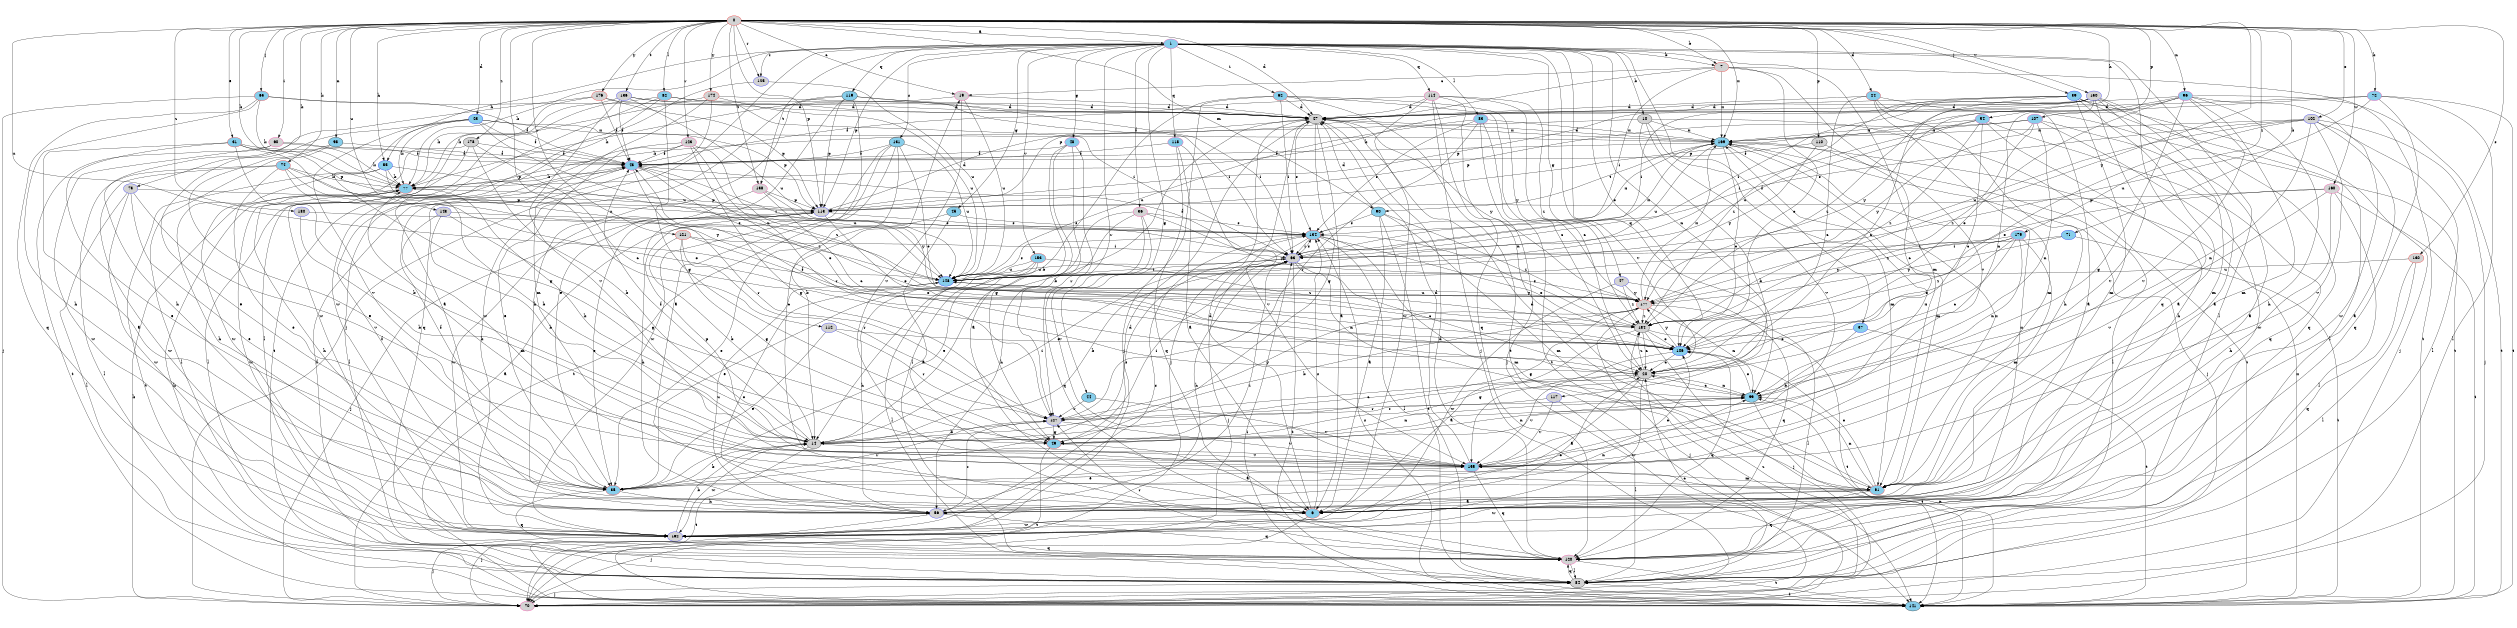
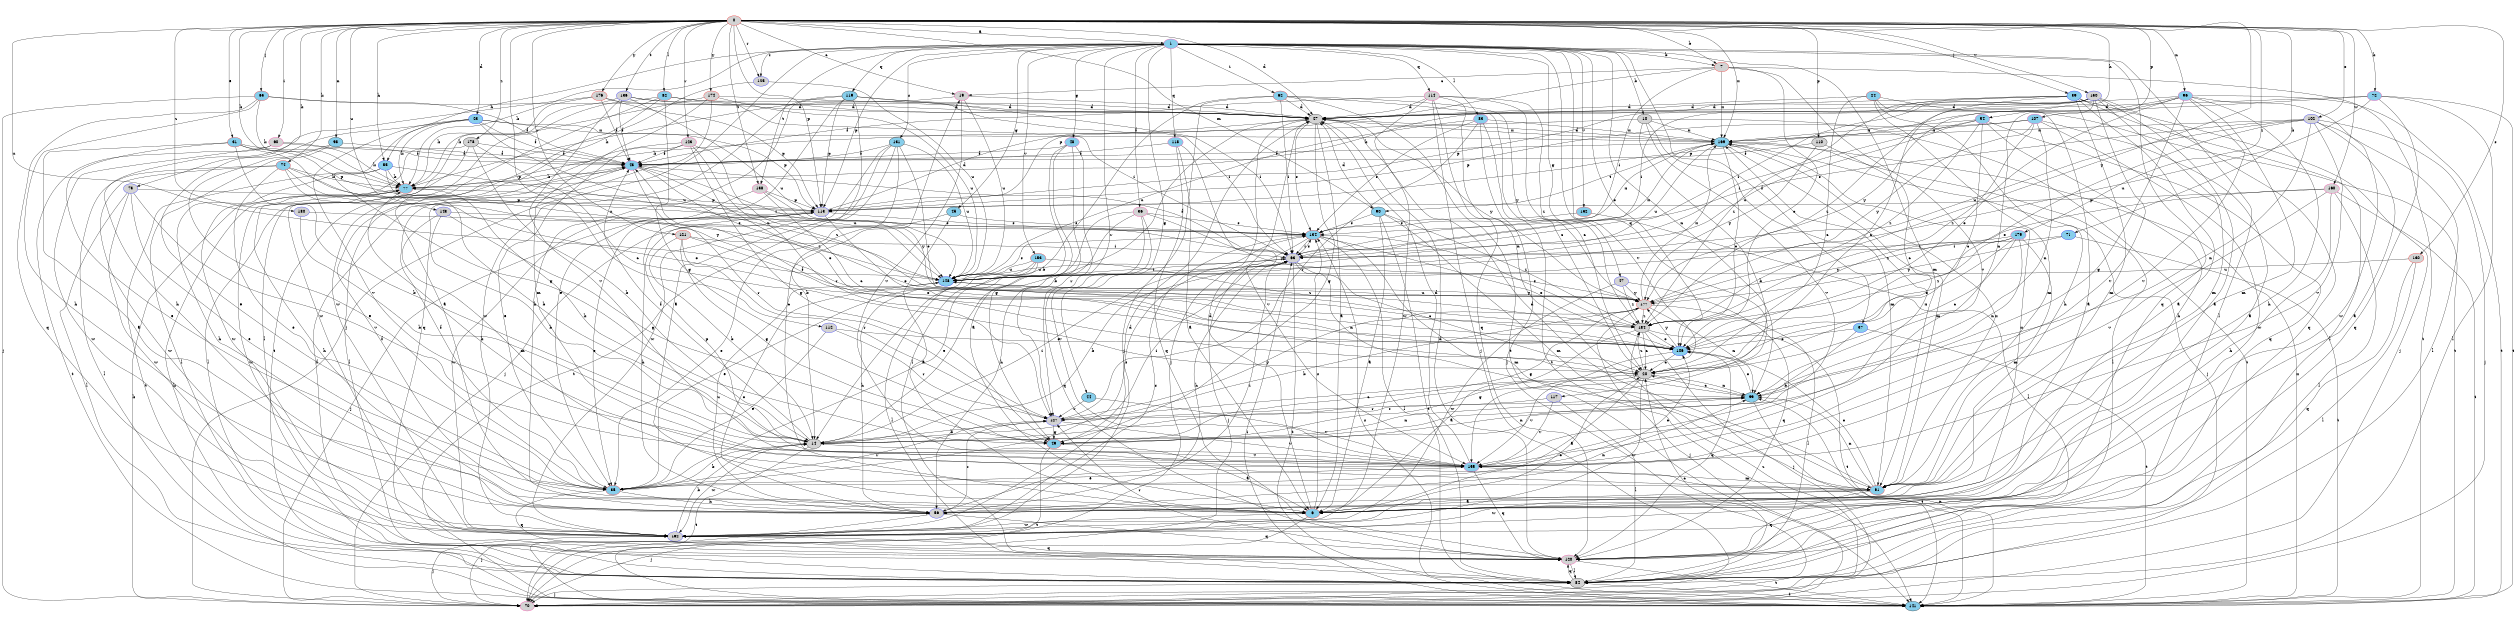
  strict digraph {
    node [color=blue fillcolor=skyblue style=filled]
    0 [color=red fillcolor=lightgrey]
    1 [color=deeppink]
    7 [color=red fillcolor=lightgrey]
    19 [color=deeppink fillcolor=lightgrey]
    23
    24 [color=red]
    27 [color=black fillcolor=lightgrey]
    31 [color=red]
    54 [color=deeppink]
    55
    60 [color=deeppink fillcolor=lightgrey]
    65 [color=red]
    n13 [label=39]
    71
    72 [color=deeppink]
    73 [fillcolor=lightgrey]
    74 [color=red]
    77 [color=red]
    82 [color=red]
    90 [color=black]
    96 [color=deeppink]
    98 [color=black]
    102 [fillcolor=lightgrey]
    107 [color=deeppink]
    110 [color=black fillcolor=lightgrey]
    112 [fillcolor=lightgrey]
    113 [fillcolor=lightgrey]
    121 [color=red fillcolor=lightgrey]
    123 [color=deeppink fillcolor=lightgrey]
    125 [fillcolor=lightgrey]
    130 [color=red fillcolor=lightgrey]
    136 [fillcolor=lightgrey]
    138 [color=deeppink fillcolor=lightgrey]
    143 [fillcolor=lightgrey]
    148
    150 [fillcolor=lightgrey]
    160 [color=deeppink fillcolor=lightgrey]
    169 [color=black]
    174 [color=red fillcolor=lightgrey]
    176 [color=red fillcolor=lightgrey]
    177 [color=red fillcolor=lightgrey]
    178 [color=black fillcolor=lightgrey]
    179 [color=deeppink]
    180 [fillcolor=lightgrey]
    10 [color=black fillcolor=lightgrey]
    36 [color=deeppink fillcolor=lightgrey]
    37
    44 [color=black]
    45 [color=black]
    47 [fillcolor=lightgrey]
    48 [color=deeppink]
    62 [color=red]
    70 [color=deeppink fillcolor=lightgrey]
    83 [color=deeppink]
    84 [color=black fillcolor=lightgrey]
    91 [color=red]
    99 [color=black]
    106
    114 [color=deeppink fillcolor=lightgrey]
    117 [fillcolor=lightgrey]
    118 [color=deeppink]
    119 [color=black]
    120 [color=deeppink fillcolor=lightgrey]
    127 [fillcolor=lightgrey]
    131 [color=black]
+   152 [color=red]
    153 [color=red]
    155 [color=deeppink]
    63 [fillcolor=lightgrey]
    141 [color=black]
    43 [color=deeppink]
    35 [color=red]
    49 [color=red]
    6 [color=red]
    20 [color=black fillcolor=lightgrey]
    56 [fillcolor=lightgrey]
    134 [color=red]
    14 [color=black fillcolor=lightgrey]
    184 [color=black fillcolor=lightgrey]
    162 [fillcolor=lightgrey]
    0 -> 1 [label=a]
    0 -> 7 [label=b]
    0 -> 19 [label=c]
    0 -> 23 [label=d]
-   0 -> 24 [label=d]
    0 -> 27 [label=d]
    0 -> 31 [label=e]
    0 -> 54 [label=h]
    0 -> 55 [label=h]
    0 -> 60 [label=i]
    0 -> 65 [label=j]
    0 -> n13 [label=j]
    0 -> 71 [label=k]
    0 -> 72 [label=k]
    0 -> 73 [label=k]
    0 -> 74 [label=k]
    0 -> 77 [label=k]
    0 -> 82 [label=l]
    0 -> 90 [label=m]
    0 -> 96 [label=n]
    0 -> 98 [label=n]
    0 -> 102 [label=o]
    0 -> 107 [label=p]
    0 -> 110 [label=p]
    0 -> 112 [label=p]
    0 -> 113 [label=p]
    0 -> 121 [label=r]
    0 -> 123 [label=r]
    0 -> 125 [label=r]
    0 -> 130 [label=s]
    0 -> 136 [label=t]
    0 -> 138 [label=t]
    0 -> 143 [label=u]
    0 -> 148 [label=u]
    0 -> 150 [label=v]
    0 -> 160 [label=w]
    0 -> 169 [label=x]
    0 -> 174 [label=y]
    0 -> 176 [label=y]
    0 -> 177 [label=y]
    0 -> 178 [label=z]
    0 -> 179 [label=z]
    0 -> 180 [label=z]
    1 -> 7 [label=b]
    1 -> 55 [label=h]
    1 -> 77 [label=k]
    1 -> 113 [label=p]
    1 -> 125 [label=r]
    1 -> 138 [label=t]
    1 -> 10 [label=b]
    1 -> 36 [label=f]
    1 -> 37 [label=f]
    1 -> 44 [label=g]
    1 -> 45 [label=g]
    1 -> 47 [label=g]
    1 -> 48 [label=g]
    1 -> 62 [label=i]
    1 -> 70 [label=j]
    1 -> 83 [label=l]
    1 -> 84 [label=l]
    1 -> 91 [label=m]
    1 -> 99 [label=n]
    1 -> 106 [label=o]
    1 -> 114 [label=q]
    1 -> 117 [label=q]
    1 -> 118 [label=q]
    1 -> 119 [label=q]
    1 -> 120 [label=q]
    1 -> 127 [label=r]
    1 -> 131 [label=s]
+   1 -> 152 [label=v]
    1 -> 153 [label=v]
    1 -> 155 [label=v]
    7 -> 19 [label=c]
    7 -> 113 [label=p]
    7 -> 169 [label=x]
    7 -> 106 [label=o]
    7 -> 155 [label=v]
    7 -> 63 [label=i]
    7 -> 141 [label=t]
    19 -> 27 [label=d]
    19 -> 77 [label=k]
    19 -> 148 [label=u]
    19 -> 155 [label=v]
    23 -> 77 [label=k]
    23 -> 113 [label=p]
    23 -> 148 [label=u]
    23 -> 169 [label=x]
    23 -> 155 [label=v]
    23 -> 43 [label=f]
    23 -> 35 [label=e]
    23 -> 49 [label=g]
    24 -> 27 [label=d]
    24 -> 91 [label=m]
    24 -> 141 [label=t]
    24 -> 6 [label=a]
    24 -> 20 [label=c]
    24 -> 56 [label=h]
    27 -> 169 [label=x]
    27 -> 177 [label=y]
    27 -> 70 [label=j]
    27 -> 49 [label=g]
    27 -> 6 [label=a]
    27 -> 134 [label=s]
    27 -> 14 [label=b]
    31 -> 113 [label=p]
    31 -> 148 [label=u]
    31 -> 43 [label=f]
    31 -> 35 [label=e]
    31 -> 6 [label=a]
    31 -> 14 [label=b]
    54 -> 148 [label=u]
    54 -> 169 [label=x]
    54 -> 120 [label=q]
    54 -> 63 [label=i]
    54 -> 20 [label=c]
    54 -> 56 [label=h]
    54 -> 184 [label=z]
    55 -> 77 [label=k]
    55 -> 148 [label=u]
    55 -> 141 [label=t]
    55 -> 56 [label=h]
    55 -> 14 [label=b]
    60 -> 77 [label=k]
    60 -> 141 [label=t]
    60 -> 43 [label=f]
    60 -> 162 [label=w]
    65 -> 27 [label=d]
    65 -> 77 [label=k]
    65 -> 70 [label=j]
    65 -> 120 [label=q]
    65 -> 43 [label=f]
    65 -> 56 [label=h]
    n13 -> 27 [label=d]
    n13 -> 70 [label=j]
    n13 -> 84 [label=l]
    n13 -> 91 [label=m]
    n13 -> 63 [label=i]
    n13 -> 6 [label=a]
    n13 -> 20 [label=c]
    n13 -> 184 [label=z]
    71 -> 177 [label=y]
    71 -> 63 [label=i]
    71 -> 141 [label=t]
    72 -> 27 [label=d]
    72 -> 113 [label=p]
    72 -> 148 [label=u]
    72 -> 84 [label=l]
    72 -> 120 [label=q]
    72 -> 141 [label=t]
    73 -> 113 [label=p]
    73 -> 84 [label=l]
    73 -> 155 [label=v]
    73 -> 35 [label=e]
    73 -> 162 [label=w]
    74 -> 77 [label=k]
    74 -> 177 [label=y]
    74 -> 84 [label=l]
    74 -> 106 [label=o]
    74 -> 63 [label=i]
    74 -> 35 [label=e]
    74 -> 162 [label=w]
    77 -> 113 [label=p]
    77 -> 56 [label=h]
    77 -> 162 [label=w]
    82 -> 27 [label=d]
    82 -> 63 [label=i]
    82 -> 141 [label=t]
    82 -> 49 [label=g]
    82 -> 6 [label=a]
    82 -> 162 [label=w]
    90 -> 27 [label=d]
    90 -> 91 [label=m]
    90 -> 141 [label=t]
    90 -> 6 [label=a]
    90 -> 134 [label=s]
    90 -> 184 [label=z]
    96 -> 27 [label=d]
    96 -> 77 [label=k]
    96 -> 177 [label=y]
    96 -> 91 [label=m]
    96 -> 106 [label=o]
    96 -> 155 [label=v]
    96 -> 141 [label=t]
    96 -> 49 [label=g]
    96 -> 56 [label=h]
    96 -> 162 [label=w]
    98 -> 84 [label=l]
    98 -> 43 [label=f]
    98 -> 35 [label=e]
    102 -> 148 [label=u]
    102 -> 169 [label=x]
    102 -> 70 [label=j]
    102 -> 84 [label=l]
    102 -> 99 [label=n]
    102 -> 106 [label=o]
    102 -> 155 [label=v]
    102 -> 6 [label=a]
    102 -> 134 [label=s]
    107 -> 113 [label=p]
    107 -> 169 [label=x]
    107 -> 177 [label=y]
    107 -> 99 [label=n]
    107 -> 6 [label=a]
    107 -> 184 [label=z]
    107 -> 162 [label=w]
    110 -> 177 [label=y]
    110 -> 43 [label=f]
    110 -> 20 [label=c]
    112 -> 106 [label=o]
    112 -> 127 [label=r]
    112 -> 35 [label=e]
    113 -> 27 [label=d]
    113 -> 70 [label=j]
    113 -> 106 [label=o]
    113 -> 35 [label=e]
    113 -> 56 [label=h]
    113 -> 134 [label=s]
    121 -> 106 [label=o]
    121 -> 127 [label=r]
    121 -> 63 [label=i]
    121 -> 49 [label=g]
    121 -> 14 [label=b]
    123 -> 84 [label=l]
    123 -> 127 [label=r]
    123 -> 43 [label=f]
    123 -> 35 [label=e]
    123 -> 49 [label=g]
    123 -> 184 [label=z]
    125 -> 148 [label=u]
    125 -> 162 [label=w]
    130 -> 148 [label=u]
    130 -> 84 [label=l]
    130 -> 120 [label=q]
    136 -> 27 [label=d]
    136 -> 148 [label=u]
    136 -> 84 [label=l]
    136 -> 155 [label=v]
    136 -> 63 [label=i]
    136 -> 43 [label=f]
    138 -> 113 [label=p]
    138 -> 177 [label=y]
    138 -> 20 [label=c]
    138 -> 162 [label=w]
    143 -> 91 [label=m]
    143 -> 49 [label=g]
    143 -> 134 [label=s]
    143 -> 14 [label=b]
    148 -> 177 [label=y]
    148 -> 63 [label=i]
    148 -> 56 [label=o]
    148 -> 134 [label=s]
    150 -> 27 [label=d]
    150 -> 113 [label=p]
    150 -> 91 [label=m]
    150 -> 99 [label=n]
    150 -> 120 [label=q]
    150 -> 155 [label=v]
    150 -> 63 [label=i]
    150 -> 6 [label=a]
    150 -> 184 [label=z]
    160 -> 113 [label=p]
    160 -> 84 [label=l]
    160 -> 155 [label=v]
    160 -> 141 [label=t]
    160 -> 56 [label=h]
    160 -> 184 [label=z]
    169 -> 27 [label=d]
    169 -> 90 [label=t]
    169 -> 148 [label=u]
    169 -> 70 [label=j]
    169 -> 84 [label=l]
    169 -> 91 [label=m]
    169 -> 106 [label=o]
    169 -> 43 [label=f]
    174 -> 27 [label=d]
    174 -> 77 [label=k]
    174 -> 148 [label=u]
    174 -> 91 [label=m]
    174 -> 120 [label=q]
    176 -> 27 [label=d]
    176 -> 77 [label=k]
    176 -> 113 [label=p]
    176 -> 43 [label=f]
    176 -> 56 [label=h]
    177 -> 148 [label=u]
    177 -> 169 [label=x]
    177 -> 70 [label=j]
    177 -> 84 [label=l]
    177 -> 99 [label=n]
    177 -> 49 [label=g]
    177 -> 14 [label=b]
    177 -> 184 [label=z]
    178 -> 84 [label=l]
    178 -> 43 [label=f]
    178 -> 20 [label=c]
    178 -> 14 [label=b]
    178 -> 162 [label=w]
    179 -> 177 [label=y]
    179 -> 91 [label=m]
    179 -> 99 [label=n]
    179 -> 106 [label=o]
    179 -> 63 [label=i]
    179 -> 20 [label=c]
    179 -> 184 [label=z]
    180 -> 134 [label=s]
    180 -> 14 [label=b]
    10 -> 77 [label=k]
    10 -> 169 [label=x]
    10 -> 91 [label=m]
    10 -> 155 [label=v]
    10 -> 141 [label=t]
    10 -> 14 [label=b]
    36 -> 177 [label=y]
    36 -> 120 [label=q]
    36 -> 155 [label=v]
    36 -> 35 [label=e]
    36 -> 56 [label=h]
    36 -> 134 [label=s]
    37 -> 106 [label=o]
    37 -> 141 [label=t]
    37 -> 14 [label=b]
    44 -> 127 [label=r]
    44 -> 155 [label=v]
    45 -> 35 [label=e]
    45 -> 6 [label=a]
    45 -> 134 [label=s]
    47 -> 177 [label=y]
    47 -> 120 [label=q]
    47 -> 184 [label=z]
    47 -> 162 [label=w]
    48 -> 84 [label=l]
    48 -> 127 [label=r]
    48 -> 43 [label=f]
    48 -> 49 [label=g]
    48 -> 6 [label=a]
    62 -> 27 [label=d]
    62 -> 177 [label=y]
    62 -> 70 [label=j]
    62 -> 63 [label=i]
    62 -> 141 [label=t]
    62 -> 20 [label=c]
    62 -> 14 [label=b]
    70 -> 77 [label=k]
    70 -> 184 [label=z]
    83 -> 148 [label=u]
    83 -> 169 [label=x]
    83 -> 70 [label=j]
    83 -> 127 [label=r]
    83 -> 141 [label=t]
    83 -> 134 [label=s]
    84 -> 77 [label=k]
    84 -> 70 [label=j]
    84 -> 120 [label=q]
    84 -> 141 [label=t]
    84 -> 20 [label=c]
    91 -> 27 [label=d]
    91 -> 77 [label=k]
    91 -> 169 [label=x]
    91 -> 99 [label=n]
    91 -> 106 [label=o]
    91 -> 120 [label=q]
    91 -> 6 [label=a]
    91 -> 162 [label=w]
    99 -> 106 [label=o]
    99 -> 127 [label=r]
    99 -> 141 [label=t]
    99 -> 20 [label=c]
    106 -> 177 [label=y]
    106 -> 120 [label=q]
    106 -> 49 [label=g]
    106 -> 20 [label=c]
    114 -> 27 [label=d]
    114 -> 70 [label=j]
    114 -> 99 [label=n]
    114 -> 120 [label=q]
    114 -> 43 [label=f]
    114 -> 20 [label=c]
    114 -> 184 [label=z]
    114 -> 162 [label=w]
    117 -> 84 [label=l]
    117 -> 127 [label=r]
    117 -> 155 [label=v]
    118 -> 120 [label=q]
    118 -> 155 [label=v]
    118 -> 43 [label=f]
    118 -> 6 [label=a]
    119 -> 27 [label=d]
    119 -> 113 [label=p]
    119 -> 63 [label=i]
    119 -> 35 [label=e]
    119 -> 6 [label=a]
    119 -> 56 [label=h]
    119 -> 162 [label=w]
    120 -> 27 [label=d]
    120 -> 84 [label=l]
    120 -> 127 [label=r]
    120 -> 141 [label=t]
    120 -> 43 [label=f]
    127 -> 177 [label=y]
    127 -> 155 [label=v]
    127 -> 49 [label=g]
    127 -> 20 [label=c]
    127 -> 14 [label=b]
    131 -> 148 [label=u]
-   131 -> 70 [label=a]
+   131 -> 70 [label=j]
    131 -> 106 [label=o]
    131 -> 141 [label=t]
    131 -> 43 [label=f]
    131 -> 14 [label=b]
    131 -> 162 [label=w]
+   152 -> 84 [label=l]
+   152 -> 134 [label=s]
    153 -> 148 [label=u]
    153 -> 84 [label=l]
    153 -> 35 [label=e]
    153 -> 56 [label=h]
    153 -> 184 [label=z]
    155 -> 27 [label=d]
    155 -> 113 [label=p]
    155 -> 169 [label=x]
    155 -> 91 [label=m]
    155 -> 120 [label=q]
    155 -> 35 [label=e]
    63 -> 148 [label=u]
    63 -> 169 [label=x]
    63 -> 99 [label=n]
    63 -> 141 [label=t]
    63 -> 43 [label=f]
    63 -> 20 [label=c]
    63 -> 56 [label=h]
    63 -> 134 [label=s]
    63 -> 14 [label=b]
    141 -> 169 [label=x]
    141 -> 99 [label=n]
    141 -> 63 [label=i]
    141 -> 134 [label=s]
    43 -> 77 [label=k]
    43 -> 148 [label=u]
    43 -> 106 [label=o]
    43 -> 127 [label=r]
    43 -> 184 [label=z]
    35 -> 106 [label=o]
    35 -> 120 [label=q]
    35 -> 127 [label=r]
    35 -> 43 [label=f]
    35 -> 56 [label=h]
    35 -> 134 [label=s]
    35 -> 14 [label=b]
    49 -> 99 [label=n]
    49 -> 63 [label=i]
    49 -> 141 [label=t]
    49 -> 6 [label=a]
    6 -> 19 [label=c]
    6 -> 27 [label=d]
    6 -> 169 [label=x]
    6 -> 70 [label=j]
    6 -> 43 [label=f]
    6 -> 134 [label=s]
    6 -> 162 [label=w]
    20 -> 99 [label=n]
    20 -> 155 [label=v]
    20 -> 43 [label=f]
    20 -> 6 [label=a]
    20 -> 184 [label=z]
    20 -> 162 [label=w]
    56 -> 148 [label=u]
    56 -> 70 [label=j]
    56 -> 99 [label=n]
    56 -> 120 [label=q]
    56 -> 127 [label=r]
    56 -> 63 [label=i]
    134 -> 169 [label=x]
    134 -> 70 [label=j]
    134 -> 84 [label=l]
    134 -> 91 [label=m]
    134 -> 106 [label=o]
    134 -> 63 [label=i]
    14 -> 77 [label=k]
    14 -> 99 [label=n]
    14 -> 155 [label=v]
    14 -> 63 [label=i]
    14 -> 141 [label=t]
    14 -> 43 [label=f]
    14 -> 162 [label=w]
    184 -> 70 [label=j]
    184 -> 106 [label=o]
    184 -> 141 [label=t]
    184 -> 6 [label=a]
    184 -> 20 [label=c]
    184 -> 134 [label=s]
    162 -> 27 [label=d]
    162 -> 70 [label=j]
    162 -> 120 [label=q]
    162 -> 20 [label=c]
    162 -> 134 [label=s]
    162 -> 14 [label=b]
  }
